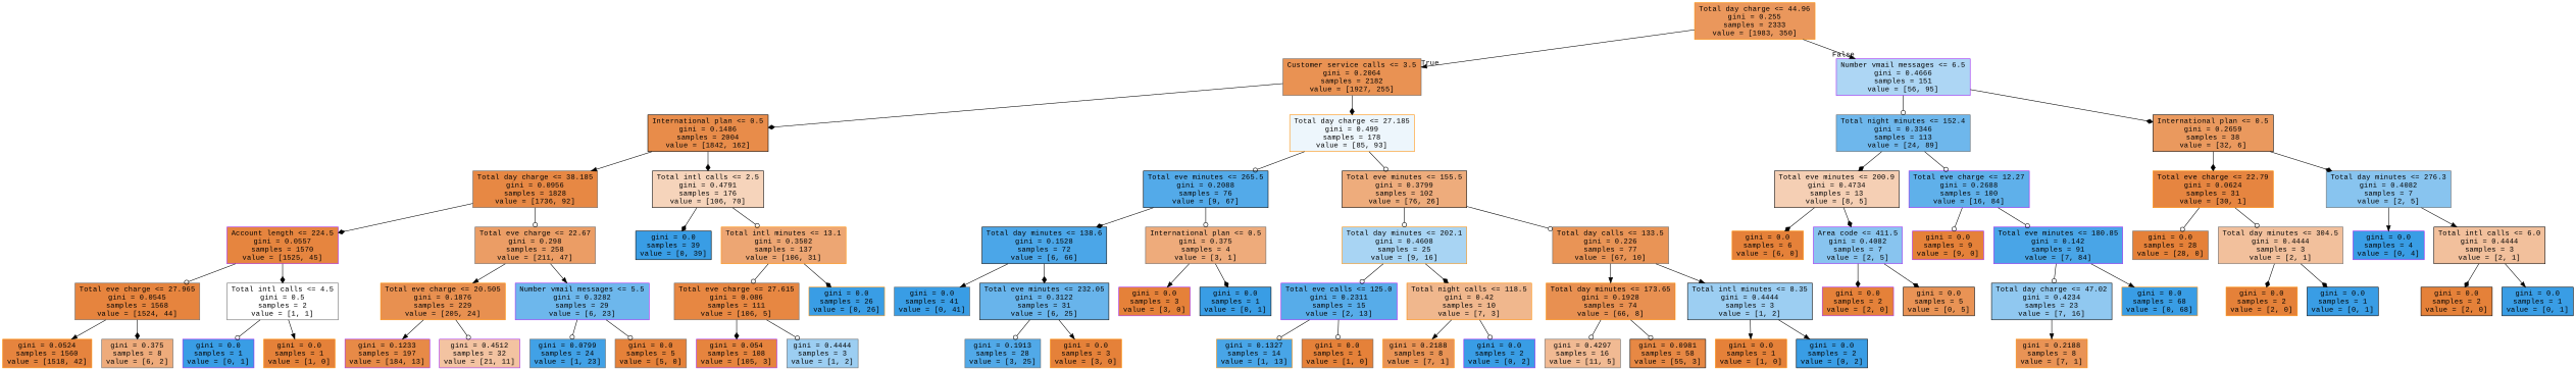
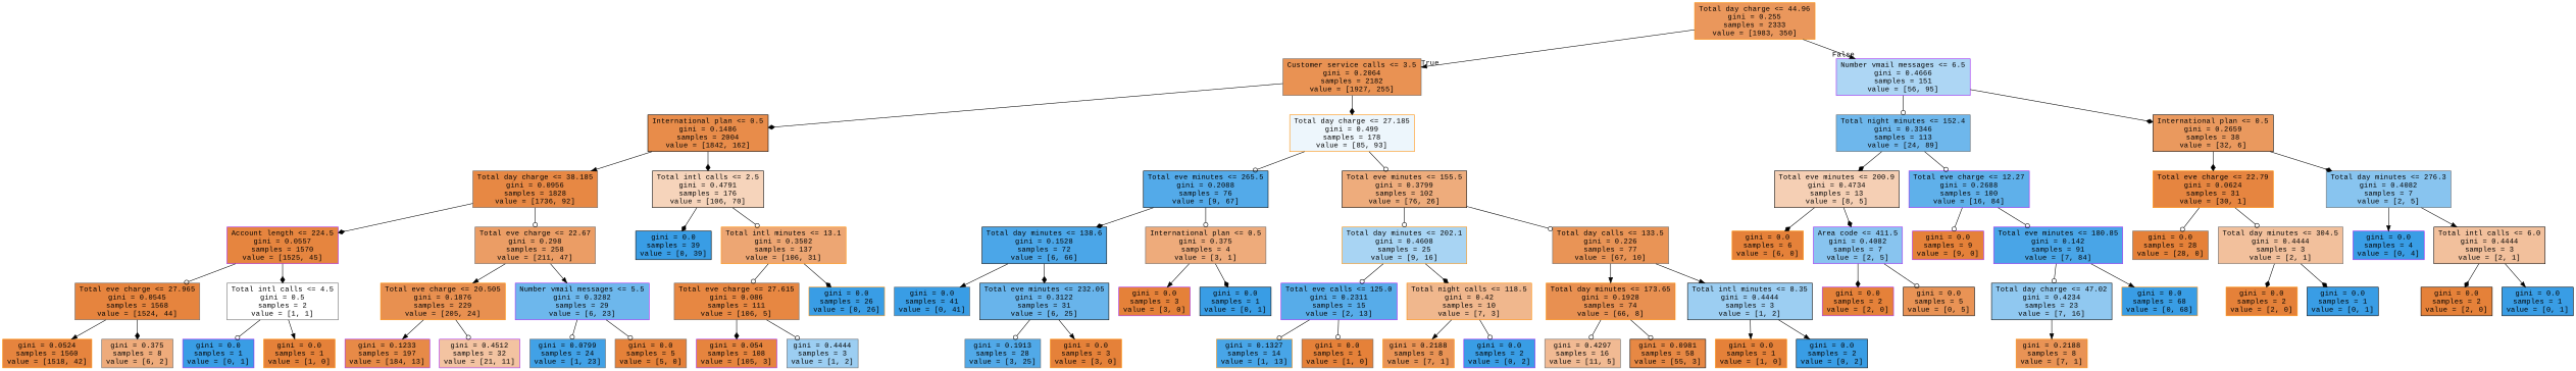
  digraph {
    fontname="Liberation Mono"
    node [color=gray40 fillcolor="#e58139ff" fontname="Liberation Mono" shape=box style=filled]
    edge [arrowhead=odot fontname="Liberation Mono"]
    n1 [color=darkorange fillcolor="#e58139d2" label="Total day charge <= 44.96\ngini = 0.255\nsamples = 2333\nvalue = [1983, 350]"]
    n2 [fillcolor="#e58139dd" label="Customer service calls <= 3.5\ngini = 0.2064\nsamples = 2182\nvalue = [1927, 255]"]
    n3 [color=purple fillcolor="#399de569" label="Number vmail messages <= 6.5\ngini = 0.4666\nsamples = 151\nvalue = [56, 95]"]
    n4 [color=black fillcolor="#e58139e9" label="International plan <= 0.5\ngini = 0.1486\nsamples = 2004\nvalue = [1842, 162]"]
    n5 [color=darkorange fillcolor="#399de516" label="Total day charge <= 27.185\ngini = 0.499\nsamples = 178\nvalue = [85, 93]"]
    n6 [fillcolor="#399de5ba" label="Total night minutes <= 152.4\ngini = 0.3346\nsamples = 113\nvalue = [24, 89]"]
    n7 [color=black fillcolor="#e58139cf" label="International plan <= 0.5\ngini = 0.2659\nsamples = 38\nvalue = [32, 6]"]
    n8 [fillcolor="#e58139f1" label="Total day charge <= 38.185\ngini = 0.0956\nsamples = 1828\nvalue = [1736, 92]"]
    n9 [color=black fillcolor="#e5813957" label="Total intl calls <= 2.5\ngini = 0.4791\nsamples = 176\nvalue = [106, 70]"]
    n10 [color=black fillcolor="#399de5dd" label="Total eve minutes <= 265.5\ngini = 0.2088\nsamples = 76\nvalue = [9, 67]"]
    n11 [color=black fillcolor="#e58139a8" label="Total eve minutes <= 155.5\ngini = 0.3799\nsamples = 102\nvalue = [76, 26]"]
    n12 [color=purple fillcolor="#e58139f7" label="Account length <= 224.5\ngini = 0.0557\nsamples = 1570\nvalue = [1525, 45]"]
    n13 [fillcolor="#e58139c6" label="Total eve charge <= 22.67\ngini = 0.298\nsamples = 258\nvalue = [211, 47]"]
    n14 [color=black fillcolor="#399de5ff" label="gini = 0.0\nsamples = 39\nvalue = [0, 39]"]
    n15 [color=darkorange fillcolor="#e58139b4" label="Total intl minutes <= 13.1\ngini = 0.3502\nsamples = 137\nvalue = [106, 31]"]
    n16 [fillcolor="#e58139f8" label="Total eve charge <= 27.965\ngini = 0.0545\nsamples = 1568\nvalue = [1524, 44]"]
    n17 [fillcolor="#e5813900" label="Total intl calls <= 4.5\ngini = 0.5\nsamples = 2\nvalue = [1, 1]"]
    n18 [color=darkorange fillcolor="#e58139e1" label="Total eve charge <= 20.505\ngini = 0.1876\nsamples = 229\nvalue = [205, 24]"]
    n19 [color=purple fillcolor="#399de5bc" label="Number vmail messages <= 5.5\ngini = 0.3282\nsamples = 29\nvalue = [6, 23]"]
    n20 [color=darkorange fillcolor="#e58139f8" label="gini = 0.0524\nsamples = 1560\nvalue = [1518, 42]"]
    n21 [fillcolor="#e58139aa" label="gini = 0.375\nsamples = 8\nvalue = [6, 2]"]
    n22 [color=purple fillcolor="#399de5ff" label="gini = 0.0\nsamples = 1\nvalue = [0, 1]"]
    n23 [color=darkorange label="gini = 0.0\nsamples = 1\nvalue = [1, 0]"]
    n24 [color=purple fillcolor="#e58139ed" label="gini = 0.1233\nsamples = 197\nvalue = [184, 13]"]
    n25 [color=purple fillcolor="#e5813979" label="gini = 0.4512\nsamples = 32\nvalue = [21, 11]"]
    n26 [fillcolor="#399de5f4" label="gini = 0.0799\nsamples = 24\nvalue = [1, 23]"]
    n27 [label="gini = 0.0\nsamples = 5\nvalue = [5, 0]"]
    n28 [fillcolor="#e58139f3" label="Total eve charge <= 27.615\ngini = 0.086\nsamples = 111\nvalue = [106, 5]"]
    n29 [color=darkorange fillcolor="#399de5ff" label="gini = 0.0\nsamples = 26\nvalue = [0, 26]"]
    n30 [color=purple fillcolor="#e58139f8" label="gini = 0.054\nsamples = 108\nvalue = [105, 3]"]
    n31 [fillcolor="#399de57f" label="gini = 0.4444\nsamples = 3\nvalue = [1, 2]"]
    n32 [color=black fillcolor="#399de5e8" label="Total day minutes <= 138.6\ngini = 0.1528\nsamples = 72\nvalue = [6, 66]"]
    n33 [fillcolor="#e58139aa" label="International plan <= 0.5\ngini = 0.375\nsamples = 4\nvalue = [3, 1]"]
    n34 [color=darkorange fillcolor="#399de570" label="Total day minutes <= 202.1\ngini = 0.4608\nsamples = 25\nvalue = [9, 16]"]
    n35 [fillcolor="#e58139d9" label="Total day calls <= 133.5\ngini = 0.226\nsamples = 77\nvalue = [67, 10]"]
    n36 [fillcolor="#399de5ff" label="gini = 0.0\nsamples = 41\nvalue = [0, 41]"]
    n37 [color=black fillcolor="#399de5c2" label="Total eve minutes <= 232.05\ngini = 0.3122\nsamples = 31\nvalue = [6, 25]"]
    n38 [color=purple label="gini = 0.0\nsamples = 3\nvalue = [3, 0]"]
    n39 [color=black fillcolor="#399de5ff" label="gini = 0.0\nsamples = 1\nvalue = [0, 1]"]
    n40 [fillcolor="#399de5e0" label="gini = 0.1913\nsamples = 28\nvalue = [3, 25]"]
    n41 [color=darkorange label="gini = 0.0\nsamples = 3\nvalue = [3, 0]"]
    n42 [color=purple fillcolor="#399de5d8" label="Total eve calls <= 125.0\ngini = 0.2311\nsamples = 15\nvalue = [2, 13]"]
    n43 [color=darkorange fillcolor="#e5813992" label="Total night calls <= 118.5\ngini = 0.42\nsamples = 10\nvalue = [7, 3]"]
    n44 [color=darkorange fillcolor="#e58139e0" label="Total day minutes <= 173.65\ngini = 0.1928\nsamples = 74\nvalue = [66, 8]"]
    n45 [color=black fillcolor="#399de57f" label="Total intl minutes <= 8.35\ngini = 0.4444\nsamples = 3\nvalue = [1, 2]"]
    n46 [color=darkorange fillcolor="#399de5eb" label="gini = 0.1327\nsamples = 14\nvalue = [1, 13]"]
    n47 [label="gini = 0.0\nsamples = 1\nvalue = [1, 0]"]
    n48 [color=darkorange fillcolor="#e58139db" label="gini = 0.2188\nsamples = 8\nvalue = [7, 1]"]
    n49 [color=purple fillcolor="#399de5ff" label="gini = 0.0\nsamples = 2\nvalue = [0, 2]"]
    n50 [fillcolor="#e581398b" label="gini = 0.4297\nsamples = 16\nvalue = [11, 5]"]
    n51 [color=black fillcolor="#e58139f1" label="gini = 0.0981\nsamples = 58\nvalue = [55, 3]"]
    n52 [color=darkorange label="gini = 0.0\nsamples = 1\nvalue = [1, 0]"]
    n53 [color=black fillcolor="#399de5ff" label="gini = 0.0\nsamples = 2\nvalue = [0, 2]"]
    n54 [color=black fillcolor="#e5813960" label="Total eve minutes <= 200.9\ngini = 0.4734\nsamples = 13\nvalue = [8, 5]"]
    n55 [color=purple fillcolor="#399de5ce" label="Total eve charge <= 12.27\ngini = 0.2688\nsamples = 100\nvalue = [16, 84]"]
    n56 [color=darkorange fillcolor="#e58139f6" label="Total eve charge <= 22.79\ngini = 0.0624\nsamples = 31\nvalue = [30, 1]"]
    n57 [fillcolor="#399de599" label="Total day minutes <= 276.3\ngini = 0.4082\nsamples = 7\nvalue = [2, 5]"]
    n58 [color=darkorange label="gini = 0.0\nsamples = 6\nvalue = [6, 0]"]
    n59 [color=purple fillcolor="#399de599" label="Area code <= 411.5\ngini = 0.4082\nsamples = 7\nvalue = [2, 5]"]
    n60 [color=purple label="gini = 0.0\nsamples = 9\nvalue = [9, 0]"]
    n61 [color=purple fillcolor="#399de5ea" label="Total eve minutes <= 180.85\ngini = 0.142\nsamples = 91\nvalue = [7, 84]"]
    n62 [color=purple label="gini = 0.0\nsamples = 2\nvalue = [2, 0]"]
    n63 [color=black fillcolor="#e58139db" label="gini = 0.0\nsamples = 5\nvalue = [0, 5]"]
    n64 [color=black fillcolor="#399de58f" label="Total day charge <= 47.02\ngini = 0.4234\nsamples = 23\nvalue = [7, 16]"]
    n65 [color=darkorange fillcolor="#399de5ff" label="gini = 0.0\nsamples = 68\nvalue = [0, 68]"]
    n66 [color=darkorange fillcolor="#e58139db" label="gini = 0.2188\nsamples = 8\nvalue = [7, 1]"]
    n67 [label="gini = 0.0\nsamples = 28\nvalue = [28, 0]"]
    n68 [fillcolor="#e581397f" label="Total day minutes <= 304.5\ngini = 0.4444\nsamples = 3\nvalue = [2, 1]"]
    n69 [color=purple fillcolor="#399de5ff" label="gini = 0.0\nsamples = 4\nvalue = [0, 4]"]
    n70 [color=black fillcolor="#e581397f" label="Total intl calls <= 6.0\ngini = 0.4444\nsamples = 3\nvalue = [2, 1]"]
    n71 [color=darkorange label="gini = 0.0\nsamples = 2\nvalue = [2, 0]"]
    n72 [color=black fillcolor="#399de5ff" label="gini = 0.0\nsamples = 1\nvalue = [0, 1]"]
    n73 [color=black label="gini = 0.0\nsamples = 2\nvalue = [2, 0]"]
    n74 [color=black fillcolor="#399de5ff" label="gini = 0.0\nsamples = 1\nvalue = [0, 1]"]
    n1 -> n2 [arrowhead=normal headlabel=True labelangle=45 labeldistance=2.5]
    n1 -> n3 [arrowhead=normal headlabel=False labelangle=-45 labeldistance=2.5]
    n2 -> n4 [arrowhead=diamond]
    n2 -> n5 [arrowhead=diamond]
    n3 -> n6
    n3 -> n7 [arrowhead=diamond]
    n4 -> n8 [arrowhead=normal]
    n4 -> n9 [arrowhead=diamond]
    n5 -> n10
    n5 -> n11
    n6 -> n54 [arrowhead=diamond]
    n6 -> n55
    n7 -> n56 [arrowhead=diamond]
    n7 -> n57 [arrowhead=diamond]
    n8 -> n12 [arrowhead=diamond]
    n8 -> n13
    n9 -> n14 [arrowhead=diamond]
    n9 -> n15
    n10 -> n32 [arrowhead=diamond]
    n10 -> n33
    n11 -> n34
    n11 -> n35
    n12 -> n16
    n12 -> n17 [arrowhead=diamond]
    n13 -> n18 [arrowhead=normal]
    n13 -> n19 [arrowhead=normal]
    n15 -> n28
    n15 -> n29 [arrowhead=diamond]
    n16 -> n20 [arrowhead=normal]
    n16 -> n21 [arrowhead=diamond]
    n17 -> n22
    n17 -> n23 [arrowhead=normal]
    n18 -> n24 [arrowhead=normal]
    n18 -> n25
    n19 -> n26
    n19 -> n27
    n28 -> n30 [arrowhead=diamond]
    n28 -> n31
    n32 -> n36 [arrowhead=normal]
    n32 -> n37 [arrowhead=diamond]
    n33 -> n38 [arrowhead=normal]
    n33 -> n39 [arrowhead=diamond]
    n34 -> n42
    n34 -> n43 [arrowhead=diamond]
    n35 -> n44 [arrowhead=normal]
    n35 -> n45 [arrowhead=normal]
    n37 -> n40
    n37 -> n41 [arrowhead=normal]
    n42 -> n46
    n42 -> n47
    n43 -> n48 [arrowhead=normal]
    n43 -> n49
    n44 -> n50
    n44 -> n51
    n45 -> n52 [arrowhead=normal]
    n45 -> n53 [arrowhead=normal]
    n54 -> n58 [arrowhead=diamond]
    n54 -> n59 [arrowhead=diamond]
    n55 -> n60
    n55 -> n61
    n56 -> n67
    n56 -> n68
    n57 -> n69 [arrowhead=normal]
    n57 -> n70 [arrowhead=normal]
    n59 -> n62 [arrowhead=diamond]
-   n59 -> n63 [arrowhead=diamond]
+   n59 -> n63
    n61 -> n64
    n61 -> n65 [arrowhead=normal]
    n64 -> n66 [arrowhead=normal]
    n68 -> n71 [arrowhead=diamond]
    n68 -> n72 [arrowhead=diamond]
    n70 -> n73 [arrowhead=diamond]
    n70 -> n74 [arrowhead=normal]
  }
